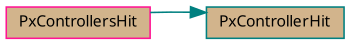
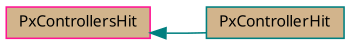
  digraph {
    rankdir=LR
    fontname="Noto Sans"
    node [fillcolor=tan fontname="Noto Sans" fontsize=10 shape=record style=filled]
    n1 [color=deeppink fontcolor=black height=0.2 label=PxControllersHit width=0.4]
    n2 [color=teal height=0.2 label=PxControllerHit width=0.4]
-   n2 -> n1 [color=teal dir=back fontname="Noto Sans" fontsize=10 labelfontname=Helvetica labelfontsize=10 style=solid]
+   n1 -> n2 [color=teal dir=back fontname="Noto Sans" fontsize=10 labelfontname=Helvetica labelfontsize=10 style=solid]
  }
